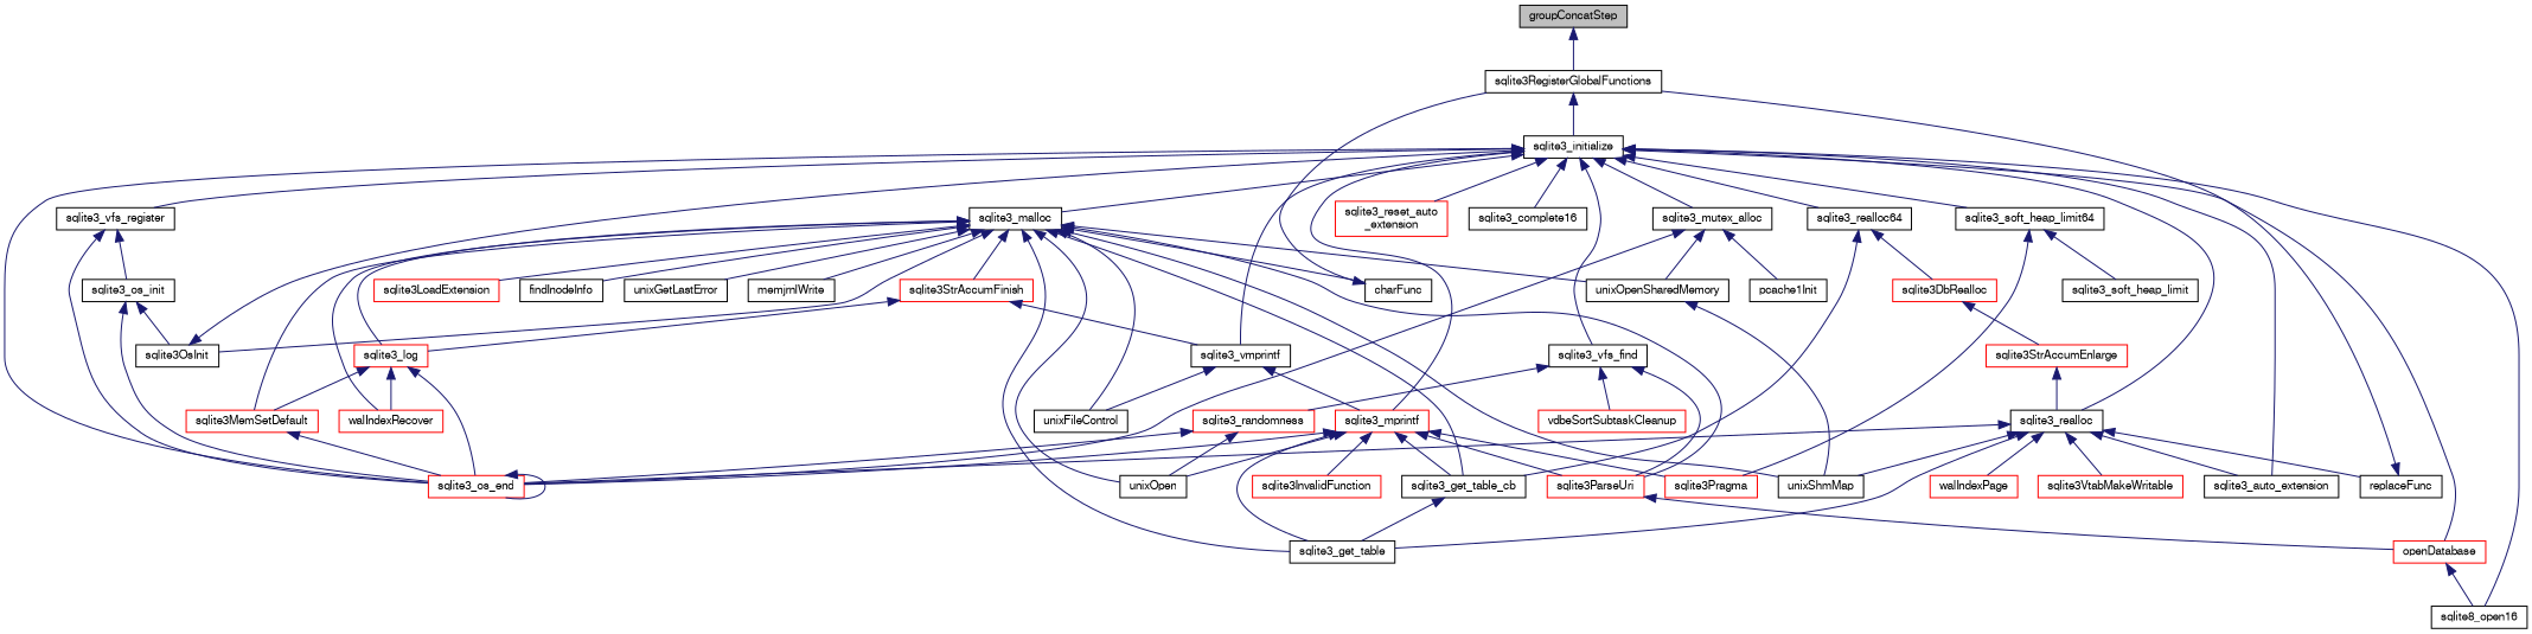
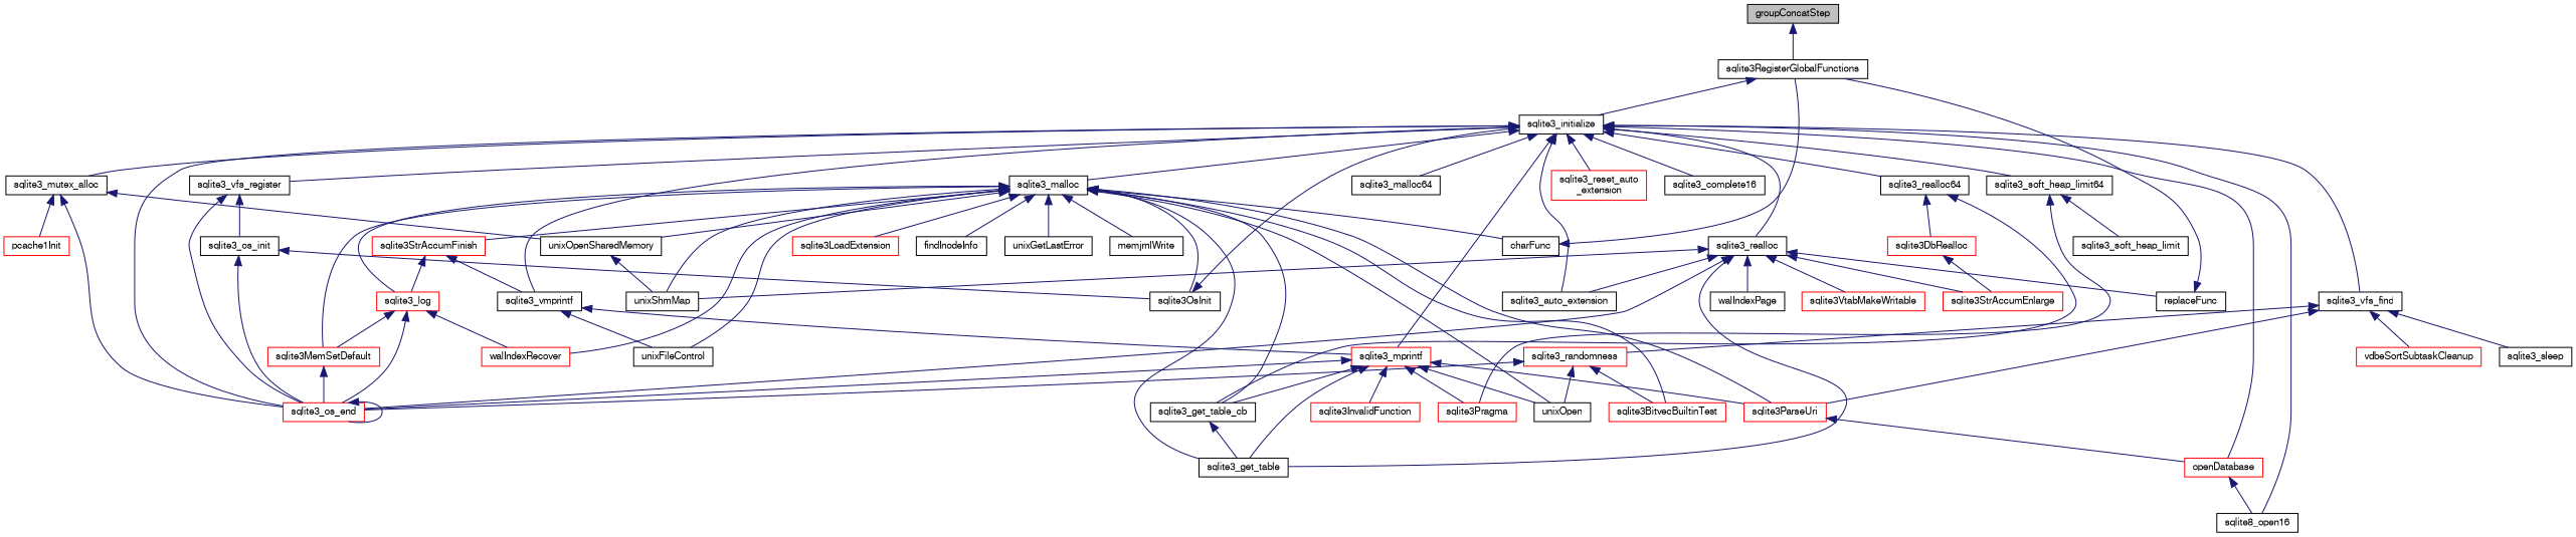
  digraph {
    rankdir=TB
    node [color=black fillcolor=white fontname=FreeSans fontsize=10 shape=record style=filled]
    edge [color=midnightblue dir=back fontname=FreeSans fontsize=10 labelfontname=FreeSans labelfontsize=10 style=solid]
    n1 [fillcolor=grey75 fontcolor=black height=0.2 label=groupConcatStep width=0.4]
    n2 [height=0.2 label=sqlite3RegisterGlobalFunctions width=0.4]
    n3 [height=0.2 label=sqlite3_initialize width=0.4]
    n4 [height=0.2 label=sqlite3_vfs_find width=0.4]
    n5 [color=red height=0.2 label=sqlite3_os_end width=0.4]
    n6 [color=red height=0.2 label=openDatabase width=0.4]
    n7 [height=0.2 label=sqlite8_open16 width=0.4]
    n8 [height=0.2 label=sqlite3_vfs_register width=0.4]
    n9 [height=0.2 label=sqlite3_mutex_alloc width=0.4]
    n10 [height=0.2 label=sqlite3_soft_heap_limit64 width=0.4]
    n11 [height=0.2 label=sqlite3_malloc width=0.4]
    n12 [height=0.2 label=sqlite3_vmprintf width=0.4]
    n13 [color=red height=0.2 label=sqlite3_mprintf width=0.4]
+   n14 [height=0.2 label=sqlite3_malloc64 width=0.4]
    n15 [height=0.2 label=sqlite3_realloc width=0.4]
    n16 [height=0.2 label=sqlite3_auto_extension width=0.4]
    n17 [height=0.2 label=sqlite3_realloc64 width=0.4]
    n18 [color=red height=0.2 label="sqlite3_reset_auto\l_extension" width=0.4]
    n19 [height=0.2 label=sqlite3_complete16 width=0.4]
    n20 [color=red height=0.2 label=sqlite3_randomness width=0.4]
    n21 [color=red height=0.2 label=vdbeSortSubtaskCleanup width=0.4]
    n22 [color=red height=0.2 label=sqlite3ParseUri width=0.4]
+   n23 [height=0.2 label=sqlite3_sleep width=0.4]
    n24 [height=0.2 label=sqlite3_os_init width=0.4]
    n25 [height=0.2 label=unixOpenSharedMemory width=0.4]
-   n26 [height=0.2 label=pcache1Init width=0.4]
+   n26 [color=red height=0.2 label=pcache1Init width=0.4]
    n27 [height=0.2 label=sqlite3_soft_heap_limit width=0.4]
    n28 [color=red height=0.2 label=sqlite3Pragma width=0.4]
    n29 [height=0.2 label=unixOpen width=0.4]
+   n30 [color=red height=0.2 label=sqlite3BitvecBuiltinTest width=0.4]
    n31 [height=0.2 label=sqlite3OsInit width=0.4]
    n32 [height=0.2 label=unixShmMap width=0.4]
    n33 [color=red height=0.2 label=sqlite3MemSetDefault width=0.4]
    n34 [color=red height=0.2 label=sqlite3StrAccumFinish width=0.4]
    n35 [height=0.2 label=unixFileControl width=0.4]
    n36 [color=red height=0.2 label=sqlite3LoadExtension width=0.4]
    n37 [height=0.2 label=sqlite3_get_table_cb width=0.4]
    n38 [height=0.2 label=sqlite3_get_table width=0.4]
    n39 [color=red height=0.2 label=sqlite3_log width=0.4]
    n40 [color=red height=0.2 label=walIndexRecover width=0.4]
    n41 [height=0.2 label=findInodeInfo width=0.4]
    n42 [height=0.2 label=unixGetLastError width=0.4]
    n43 [height=0.2 label=memjrnlWrite width=0.4]
    n44 [height=0.2 label=charFunc width=0.4]
    n45 [color=red height=0.2 label=sqlite3InvalidFunction width=0.4]
    n46 [color=red height=0.2 label=sqlite3StrAccumEnlarge width=0.4]
-   n47 [color=red height=0.2 label=walIndexPage width=0.4]
+   n47 [height=0.2 label=walIndexPage width=0.4]
    n48 [height=0.2 label=replaceFunc width=0.4]
    n49 [color=red height=0.2 label=sqlite3VtabMakeWritable width=0.4]
    n50 [color=red height=0.2 label=sqlite3DbRealloc width=0.4]
    n1 -> n2
    n2 -> n3
    n3 -> n4
    n3 -> n5
    n3 -> n6
    n3 -> n7
    n3 -> n8
    n3 -> n9
    n3 -> n10
    n3 -> n11
    n3 -> n12
    n3 -> n13
+   n3 -> n14
    n3 -> n15
    n3 -> n16
    n3 -> n17
    n3 -> n18
    n3 -> n19
    n4 -> n20
    n4 -> n21
    n4 -> n22
+   n4 -> n23
    n5 -> n5
    n6 -> n7
    n8 -> n5
    n8 -> n24
    n9 -> n5
    n9 -> n25
    n9 -> n26
    n10 -> n27
    n10 -> n28
    n11 -> n22
    n11 -> n25
    n11 -> n29
+   n11 -> n30
    n11 -> n31
    n11 -> n32
    n11 -> n33
    n11 -> n34
    n11 -> n35
    n11 -> n36
    n11 -> n37
    n11 -> n38
    n11 -> n39
    n11 -> n40
    n11 -> n41
    n11 -> n42
    n11 -> n43
    n11 -> n44
    n12 -> n13
    n12 -> n35
    n13 -> n5
    n13 -> n22
    n13 -> n28
    n13 -> n29
    n13 -> n37
    n13 -> n38
    n13 -> n45
    n15 -> n5
    n15 -> n16
    n15 -> n32
    n15 -> n38
-   n46 -> n15
+   n15 -> n46
    n15 -> n47
    n15 -> n48
    n15 -> n49
    n17 -> n37
    n17 -> n50
    n20 -> n5
    n20 -> n29
+   n20 -> n30
    n22 -> n6
    n24 -> n5
    n24 -> n31
    n25 -> n32
    n31 -> n3
    n33 -> n5
    n34 -> n12
    n34 -> n39
    n37 -> n38
    n39 -> n5
    n39 -> n33
    n39 -> n40
    n44 -> n2
    n48 -> n2
    n50 -> n46
  }
